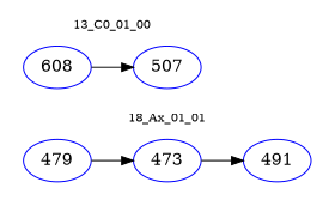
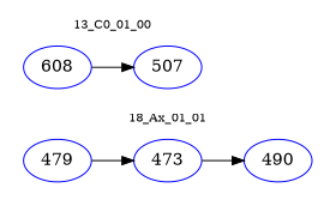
  digraph {
    rankdir=LR
    node [color=blue]
    edge [color=black]
    n1 [label=479]
    n2 [label=473]
-   n3 [label=491]
+   n3 [label=490]
    n4 [label=608]
    n5 [label=507]
    subgraph cluster_1 {
      color=white
      fontsize=10
      label="18_Ax_01_01"
      n1
      n2
      n3
    }
    subgraph cluster_2 {
      color=white
      fontsize=10
      label="13_C0_01_00"
      n4
      n5
    }
    n1 -> n2
    n2 -> n3
    n4 -> n5
  }
